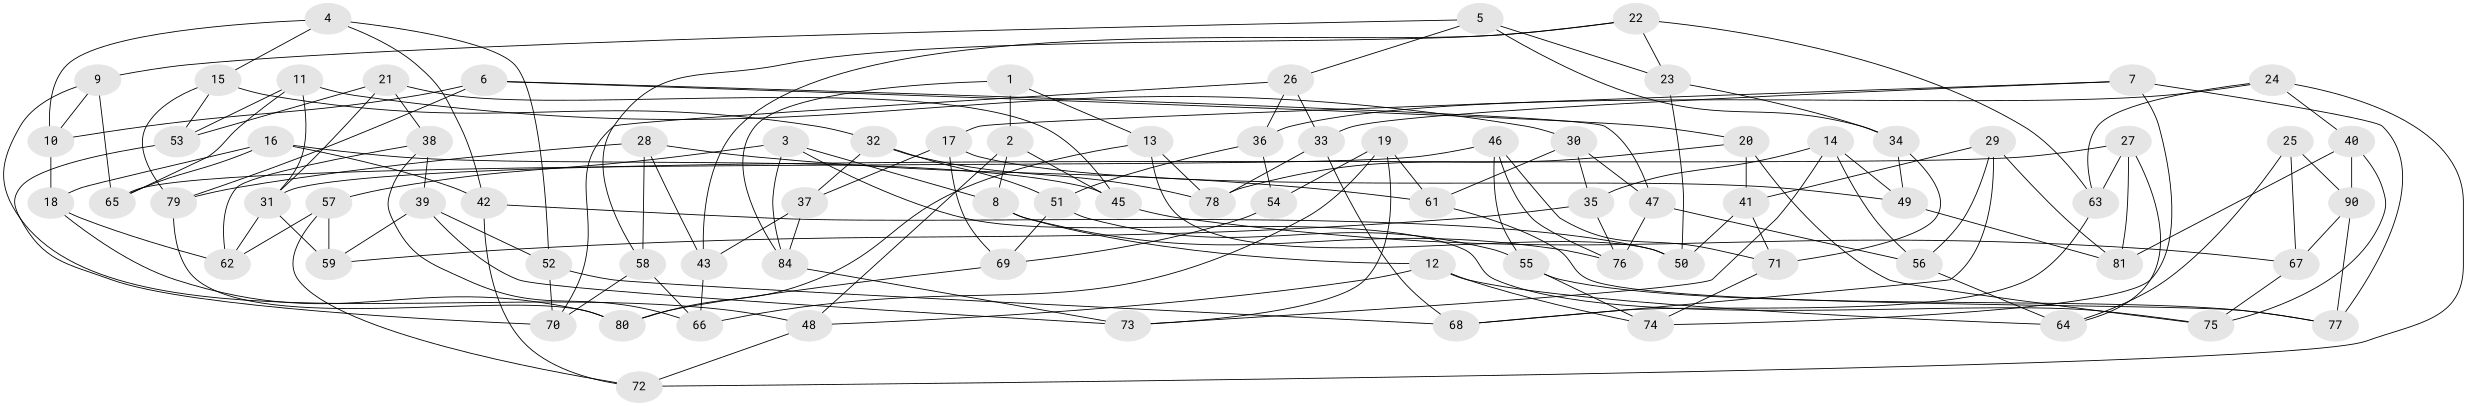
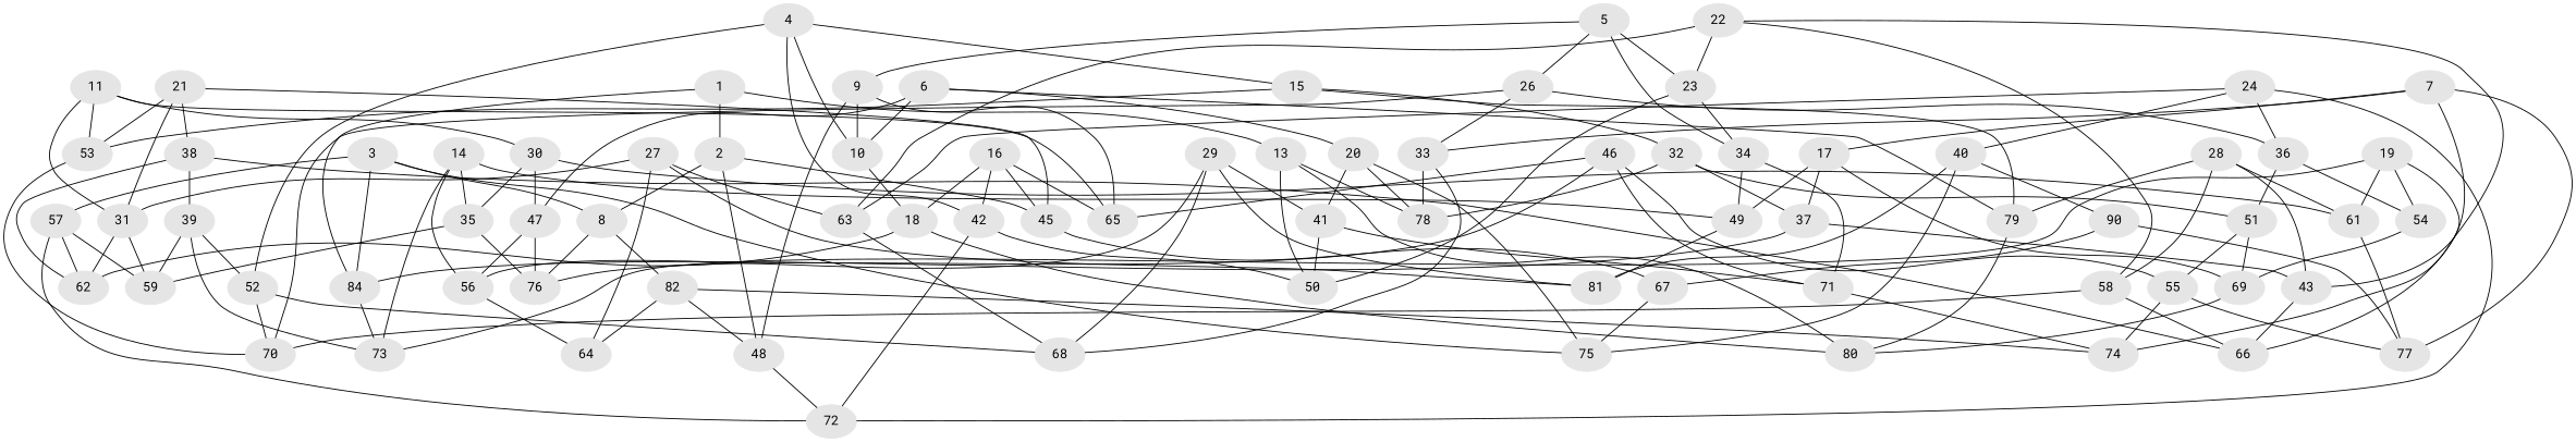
  graph {
    fontname="Roboto Mono"
    node [color=gray90 fontname="Roboto Mono" style=filled]
    edge [fontname="Roboto Mono"]
    1
    2
    13
    n4 [label=84]
    8
    45
    48
    50
    78
    80
    73
-   12
+   12 [label=82]
    76
    67
    72
    3
    57
    75
    62
    59
    4
    10
    15
    42
    52
    18
    79
    53
    32
    70
    68
    5
    9
    23
    26
    34
    65
    33
    36
    49
    71
    6
    20
    47
    41
    56
    7
    17
    74
    77
    37
    69
    64
    11
    30
    31
    35
    61
    14
    81
    51
    16
    43
    19
    54
    66
    21
    38
    39
    22
    58
    63
    24
    40
    n75 [label=90]
-   25
    27
    28
    29
    55
    46
    1 -- 2
    1 -- 13
    1 -- n4
    2 -- 8
    2 -- 45
    2 -- 48
    13 -- 50
    13 -- 78
    13 -- 80
    n4 -- 73
    8 -- 12
    8 -- 76
    45 -- 67
    48 -- 72
    12 -- 48
    12 -- 74
    12 -- 64
    67 -- 75
    3 -- n4
    3 -- 8
    3 -- 57
    3 -- 75
    57 -- 72
    57 -- 62
    57 -- 59
    4 -- 10
    4 -- 15
    4 -- 42
    4 -- 52
    10 -- 18
    15 -- 79
    15 -- 53
    15 -- 32
    42 -- 50
    42 -- 72
    52 -- 70
    52 -- 68
    18 -- 80
    18 -- 62
    79 -- 80
    53 -- 70
    32 -- 78
    32 -- 37
    32 -- 51
    5 -- 9
    5 -- 23
    5 -- 26
    5 -- 34
    9 -- 48
    9 -- 10
    9 -- 65
    23 -- 50
    23 -- 34
    26 -- 70
    26 -- 33
    26 -- 36
    34 -- 49
    34 -- 71
    33 -- 78
    33 -- 68
    36 -- 51
    36 -- 54
    49 -- 81
    71 -- 74
    6 -- 10
    6 -- 79
    6 -- 20
    6 -- 47
    20 -- 78
    20 -- 75
    20 -- 41
    47 -- 76
    47 -- 56
    41 -- 50
    41 -- 71
    56 -- 64
    7 -- 33
    7 -- 17
    7 -- 74
    7 -- 77
    17 -- 49
    17 -- 37
    17 -- 69
    37 -- n4
    37 -- 43
    69 -- 80
    11 -- 53
    11 -- 65
    11 -- 30
    11 -- 31
    30 -- 47
    30 -- 35
    30 -- 61
    31 -- 62
    31 -- 59
    35 -- 76
    35 -- 59
    61 -- 77
    14 -- 73
    14 -- 49
    14 -- 56
    14 -- 35
    51 -- 69
    51 -- 55
    16 -- 45
    16 -- 42
    16 -- 18
    16 -- 65
    43 -- 66
    19 -- 73
    19 -- 61
    19 -- 54
    19 -- 66
    54 -- 69
    21 -- 45
    21 -- 53
    21 -- 31
    21 -- 38
    38 -- 62
    38 -- 66
    38 -- 39
    39 -- 73
    39 -- 59
    39 -- 52
    22 -- 23
    22 -- 43
    22 -- 58
    22 -- 63
    58 -- 70
    58 -- 66
    63 -- 68
    24 -- 72
    24 -- 36
    24 -- 63
    24 -- 40
    40 -- 75
    40 -- 81
    40 -- n75
    n75 -- 67
    n75 -- 77
-   25 -- 67
-   25 -- 64
-   25 -- n75
    27 -- 64
    27 -- 31
    27 -- 81
    27 -- 63
    28 -- 79
    28 -- 61
    28 -- 43
    28 -- 58
    29 -- 68
    29 -- 41
    29 -- 56
    29 -- 81
    55 -- 74
    55 -- 77
    46 -- 76
    46 -- 65
    46 -- 71
    46 -- 55
  }
